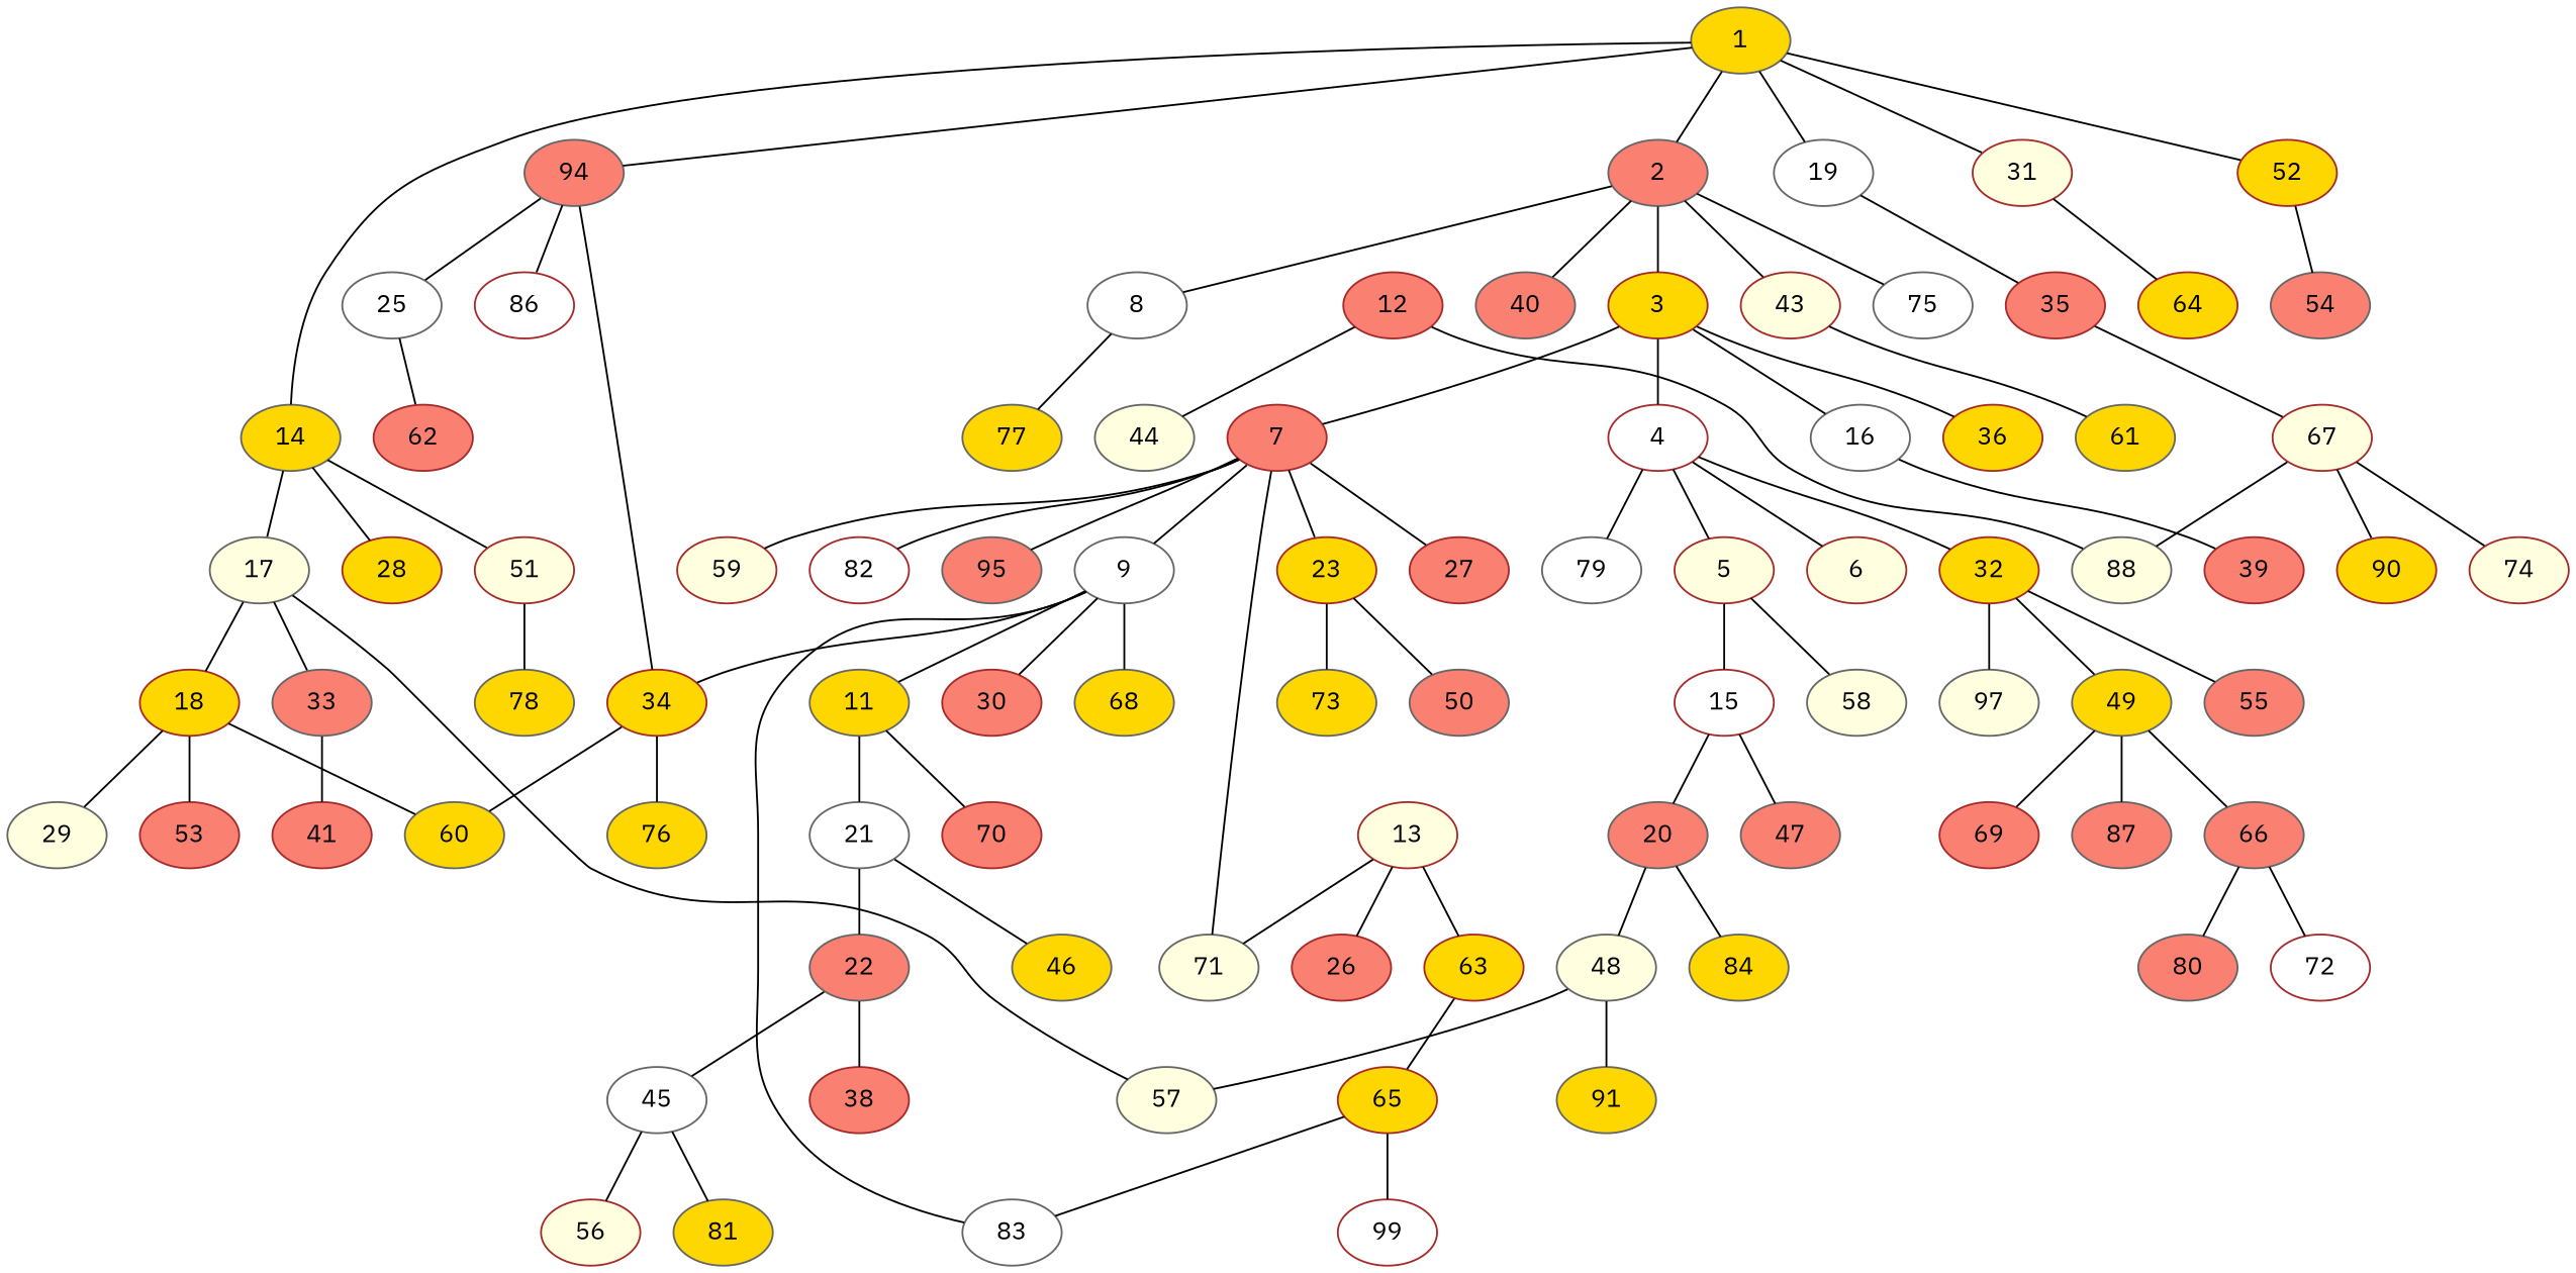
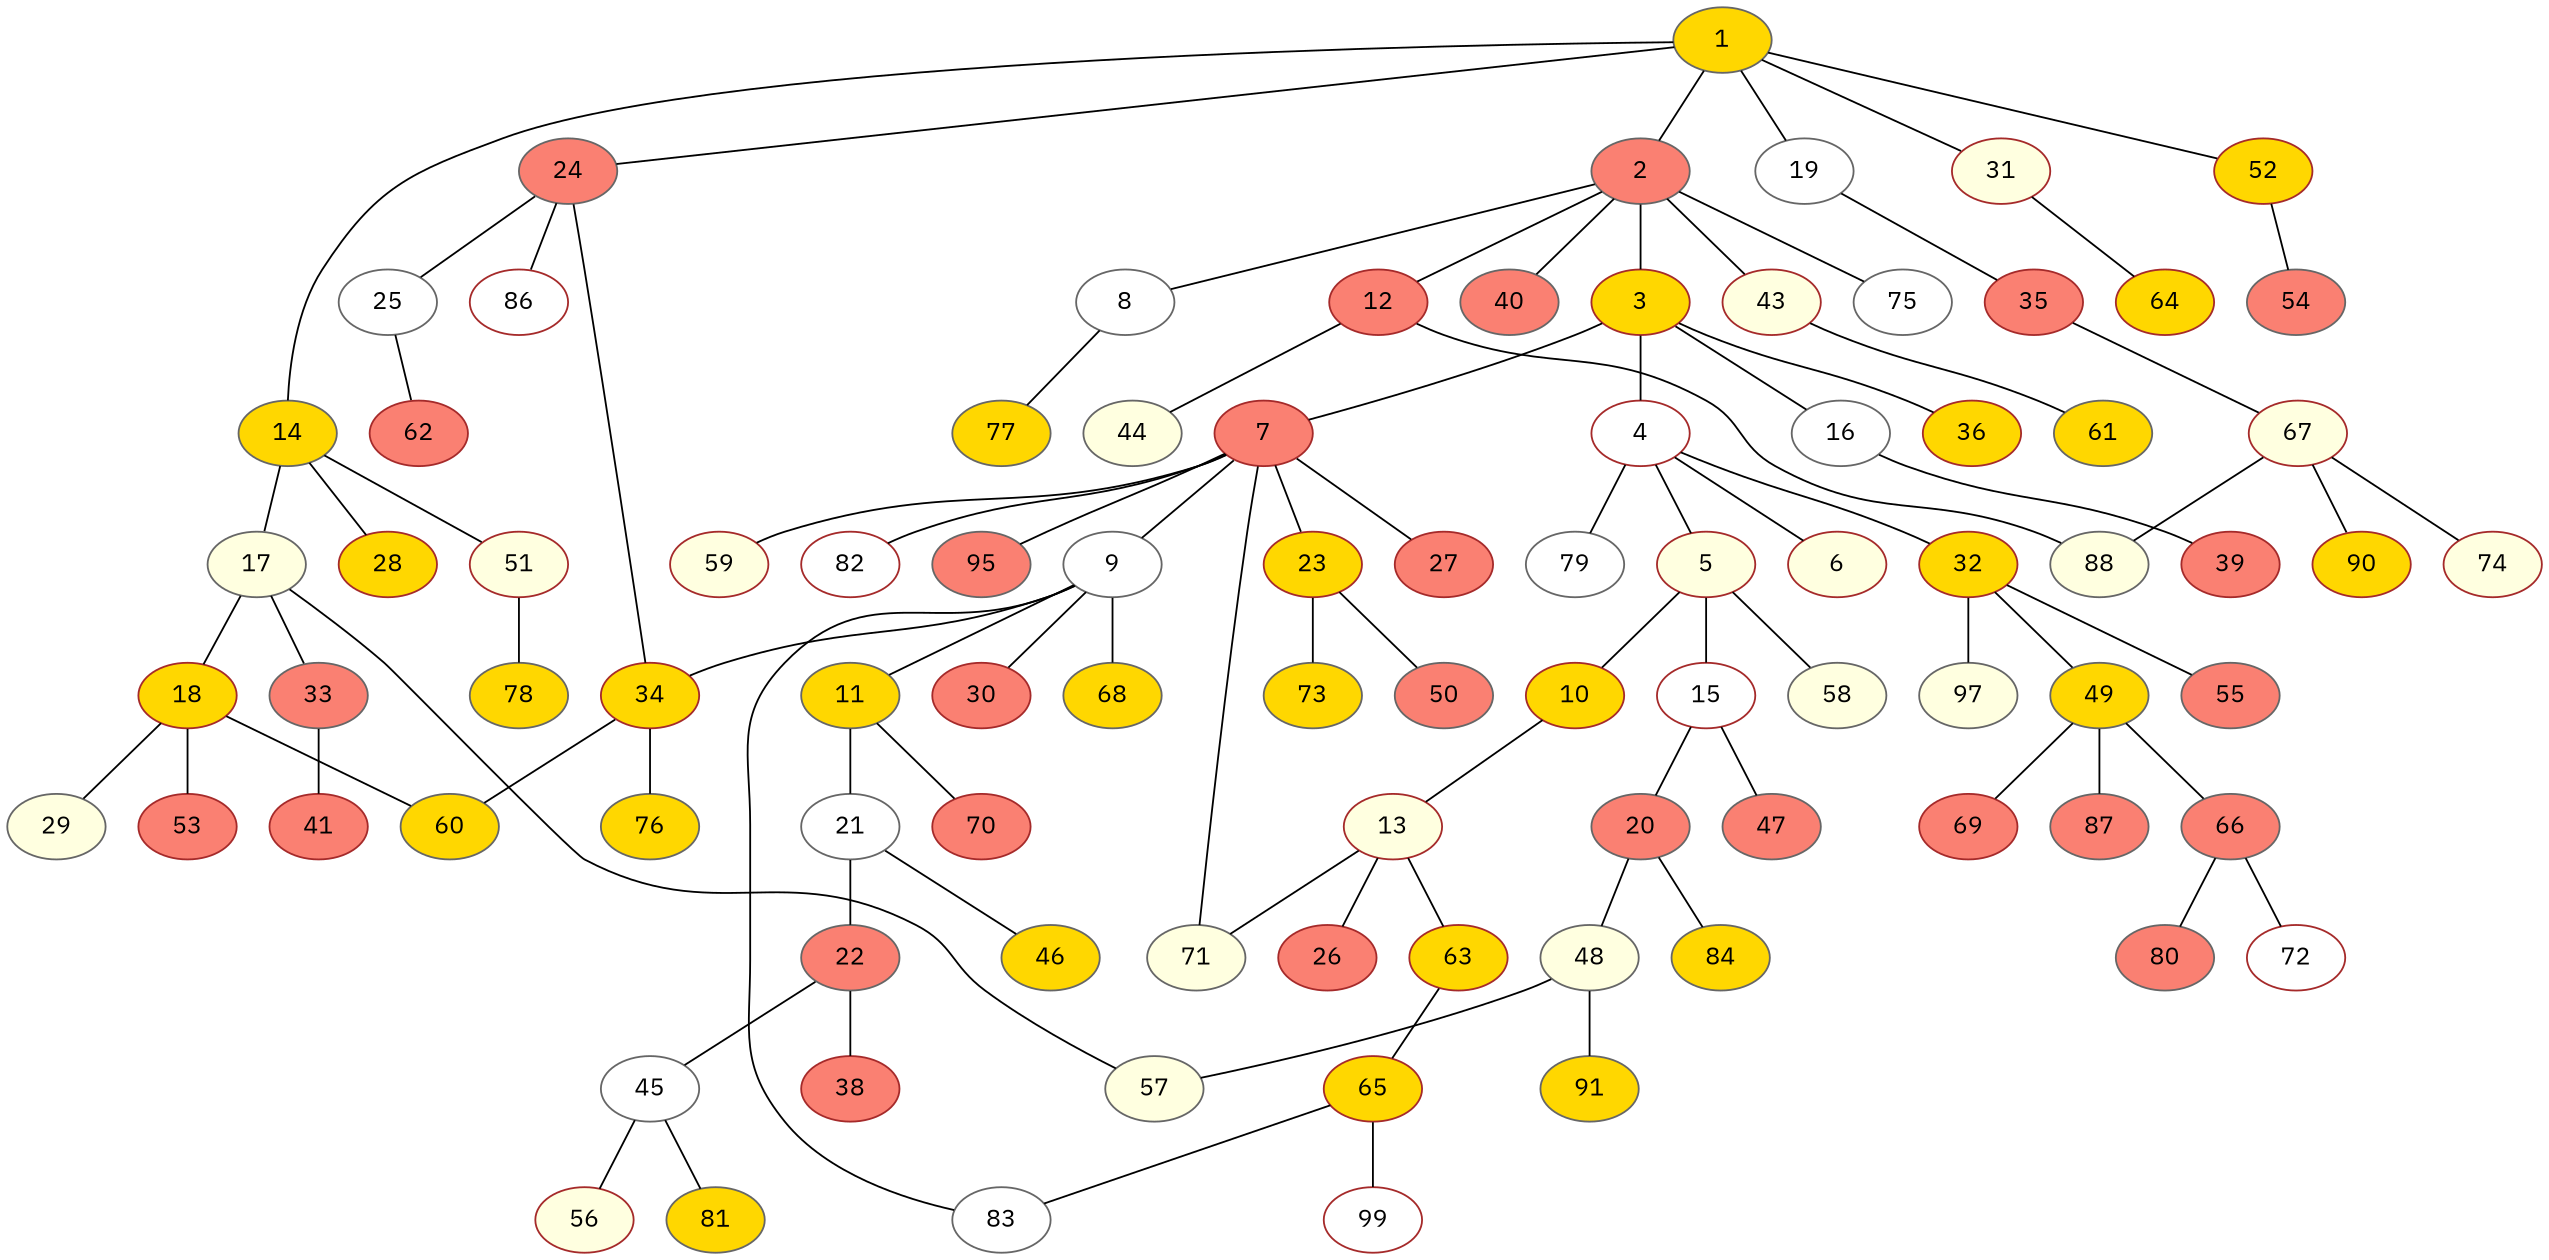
  graph {
    fontname="IBM Plex Sans"
    node [color=gray40 fillcolor=gold fontname="IBM Plex Sans" style=filled]
    edge [fontname="IBM Plex Sans"]
    1
    2 [fillcolor=salmon]
    14
    19 [fillcolor=white]
-   24 [fillcolor=salmon label=94]
+   24 [fillcolor=salmon]
    31 [color=brown fillcolor=lightyellow]
    52 [color=brown]
    3 [color=brown]
    8 [fillcolor=white]
    12 [color=brown fillcolor=salmon]
    40 [fillcolor=salmon]
    43 [color=brown fillcolor=lightyellow]
    75 [fillcolor=white]
    17 [fillcolor=lightyellow]
    28 [color=brown]
    51 [color=brown fillcolor=lightyellow]
    35 [color=brown fillcolor=salmon]
    34 [color=brown]
    25 [fillcolor=white]
    86 [color=brown fillcolor=white]
    64 [color=brown]
    54 [fillcolor=salmon]
    4 [color=brown fillcolor=white]
    7 [color=brown fillcolor=salmon]
    16 [fillcolor=white]
    36 [color=brown]
    77
    44 [fillcolor=lightyellow]
    88 [fillcolor=lightyellow]
    61
    5 [color=brown fillcolor=lightyellow]
    6 [color=brown fillcolor=lightyellow]
    32 [color=brown]
    79 [fillcolor=white]
    9 [fillcolor=white]
    23 [color=brown]
    27 [color=brown fillcolor=salmon]
    59 [color=brown fillcolor=lightyellow]
    71 [fillcolor=lightyellow]
    82 [color=brown fillcolor=white]
    n41 [fillcolor=salmon label=95]
    39 [color=brown fillcolor=salmon]
+   10 [color=brown]
    15 [color=brown fillcolor=white]
    58 [fillcolor=lightyellow]
    n46 [fillcolor=lightyellow label=97]
    49
    55 [fillcolor=salmon]
    13 [color=brown fillcolor=lightyellow]
    20 [fillcolor=salmon]
    47 [fillcolor=salmon]
    11
    30 [color=brown fillcolor=salmon]
    68
    83 [fillcolor=white]
    50 [fillcolor=salmon]
    73
    21 [fillcolor=white]
    70 [color=brown fillcolor=salmon]
    60
    76
    26 [color=brown fillcolor=salmon]
    63 [color=brown]
    22 [fillcolor=salmon]
    46
    65 [color=brown]
    18 [color=brown]
    33 [fillcolor=salmon]
    57 [fillcolor=lightyellow]
    78
    48 [fillcolor=lightyellow]
    84
    29 [fillcolor=lightyellow]
    53 [color=brown fillcolor=salmon]
    41 [color=brown fillcolor=salmon]
    67 [color=brown fillcolor=lightyellow]
    91
    38 [color=brown fillcolor=salmon]
    45 [fillcolor=white]
    56 [color=brown fillcolor=lightyellow]
    81
    62 [color=brown fillcolor=salmon]
    66 [fillcolor=salmon]
    69 [color=brown fillcolor=salmon]
    87 [fillcolor=salmon]
    74 [color=brown fillcolor=lightyellow]
    90 [color=brown]
    72 [color=brown fillcolor=white]
    80 [fillcolor=salmon]
    n90 [color=brown fillcolor=white label=99]
    1 -- 2
    1 -- 14
    1 -- 19
    1 -- 24
    1 -- 31
    1 -- 52
    2 -- 3
    2 -- 8
+   2 -- 12
    2 -- 40
    2 -- 43
    2 -- 75
    14 -- 17
    14 -- 28
    14 -- 51
    19 -- 35
    24 -- 34
    24 -- 25
    24 -- 86
    31 -- 64
    52 -- 54
    3 -- 4
    3 -- 7
    3 -- 16
    3 -- 36
    8 -- 77
    12 -- 44
    12 -- 88
    43 -- 61
    17 -- 18
    17 -- 33
    17 -- 57
    51 -- 78
    35 -- 67
    34 -- 60
    34 -- 76
    25 -- 62
    4 -- 5
    4 -- 6
    4 -- 32
    4 -- 79
    7 -- 9
    7 -- 23
    7 -- 27
    7 -- 59
    7 -- 71
    7 -- 82
    7 -- n41
    16 -- 39
+   5 -- 10
    5 -- 15
    5 -- 58
    32 -- n46
    32 -- 49
    32 -- 55
    9 -- 34
    9 -- 11
    9 -- 30
    9 -- 68
    9 -- 83
    23 -- 50
    23 -- 73
+   10 -- 13
    15 -- 20
    15 -- 47
    49 -- 66
    49 -- 69
    49 -- 87
    13 -- 71
    13 -- 26
    13 -- 63
    20 -- 48
    20 -- 84
    11 -- 21
    11 -- 70
    21 -- 22
    21 -- 46
    63 -- 65
    22 -- 38
    22 -- 45
    65 -- 83
    65 -- n90
    18 -- 60
    18 -- 29
    18 -- 53
    33 -- 41
    48 -- 57
    48 -- 91
    67 -- 88
    67 -- 74
    67 -- 90
    45 -- 56
    45 -- 81
    66 -- 72
    66 -- 80
  }
